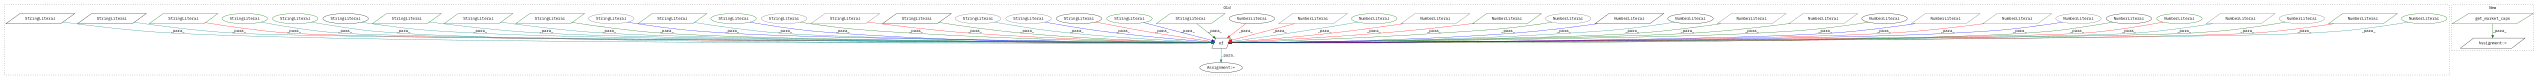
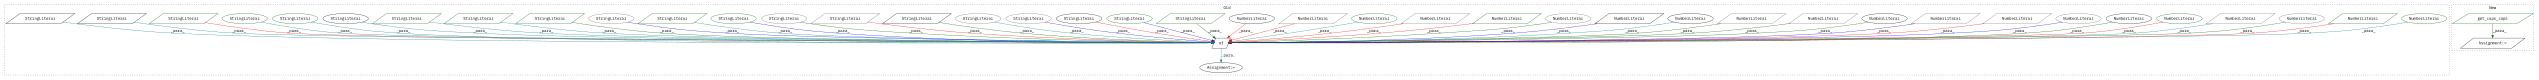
  digraph {
    fontname="IBM Plex Mono"
    node [a=34 l=6 shape=parallelogram color=darkgreen fontname="IBM Plex Mono"]
    edge [color=teal fontname="IBM Plex Mono"]
    n1 [a=32 l="3,1" label=of s="10916,11184" color=black]
    n2 [label=NumberLiteral s=11010 shape=ellipse]
    n3 [l=5 label=NumberLiteral s=11110]
    n4 [l=7 label=NumberLiteral s=11096 shape=ellipse color=gray40]
    n5 [l=1 label=NumberLiteral s=11088 color=gray40]
    n6 [l=7 label=NumberLiteral s=11162 shape=ellipse]
    n7 [l=7 label=NumberLiteral s=10984 shape=ellipse color=black]
    n8 [l=7 label=NumberLiteral s=10926 shape=ellipse color=gray40]
    n9 [label=NumberLiteral s=11050 color=gray40]
    n10 [l=7 label=NumberLiteral s=11134 color=gray40]
    n11 [label=NumberLiteral s=11061 shape=ellipse color=black]
    n12 [l=7 label=NumberLiteral s=10954 color=gray40]
    n13 [l=7 label=NumberLiteral s=11037 color=gray40]
    n14 [label=NumberLiteral s=11122 shape=ellipse color=black]
    n15 [l=7 label=NumberLiteral s=11148 color=black]
    n16 [l=7 label=NumberLiteral s=10941 shape=ellipse color=gray40]
    n17 [label=NumberLiteral s=10997]
    n18 [l=7 label=NumberLiteral s=11177 color=gray40]
    n19 [l=7 label=NumberLiteral s=10969 shape=ellipse]
    n20 [label=NumberLiteral s=11074 color=gray40]
    n21 [l=7 label=NumberLiteral s=11023 shape=ellipse color=black]
    n22 [a=45 l=5 label=StringLiteral s=11068]
    n23 [a=45 l=5 label=StringLiteral s=11116 shape=ellipse]
    n24 [a=45 l=5 label=StringLiteral s=11104 shape=ellipse color=black]
    n25 [a=45 l=4 label=StringLiteral s=10992 shape=ellipse color=gray40]
    n26 [a=45 l=5 label=StringLiteral s=11142 shape=ellipse color=gray40]
    n27 [a=45 label=StringLiteral s=10962 color=black]
    n28 [a=45 l=3 label=StringLiteral s=11057 color=gray40]
    n29 [a=45 l=5 label=StringLiteral s=11004 shape=ellipse color=gray40]
    n30 [a=7 l=1 label="Assignment:=" s=10911 shape=ellipse color=black]
    n31 [a=45 l=5 label=StringLiteral s=11031 shape=ellipse]
    n32 [a=45 l=4 label=StringLiteral s=10949]
    n33 [a=45 label=StringLiteral s=11081 shape=ellipse color=gray40]
    n34 [a=45 label=StringLiteral s=10934]
    n35 [a=45 l=5 label=StringLiteral s=11017]
    n36 [a=45 l=5 label=StringLiteral s=11156]
    n37 [a=45 l=5 label=StringLiteral s=11090 shape=ellipse color=black]
    n38 [a=45 label=StringLiteral s=11170 shape=ellipse]
    n39 [a=45 label=StringLiteral s=10919 shape=ellipse]
    n40 [a=45 l=4 label=StringLiteral s=11129]
    n41 [a=45 l=4 label=StringLiteral s=11045 color=black]
    n42 [a=45 label=StringLiteral s=10977 color=black]
-   n43 [a=32 l=17 label=get_market_caps s=10706]
+   n43 [a=32 l=17 label=get_caps_caps s=10706]
    n44 [a=7 l=1 label="Assignment:=" s=10705 color=black]
    subgraph cluster_1 {
      label=Old
      style=dotted
      n1
      n2
      n3
      n4
      n5
      n6
      n7
      n8
      n9
      n10
      n11
      n12
      n13
      n14
      n15
      n16
      n17
      n18
      n19
      n20
      n21
      n22
      n23
      n24
      n25
      n26
      n27
      n28
      n29
      n30
      n31
      n32
      n33
      n34
      n35
      n36
      n37
      n38
      n39
      n40
      n41
      n42
    }
    subgraph cluster_2 {
      label=New
      style=dotted
      n43
      n44
    }
    n1 -> n30 [label=_para_]
    n2 -> n1 [label=_para_]
    n3 -> n1 [label=_para_ color=red]
    n4 -> n1 [label=_para_ color=darkgreen]
    n5 -> n1 [label=_para_]
    n6 -> n1 [label=_para_ color=red]
    n7 -> n1 [label=_para_ color=darkgreen]
    n8 -> n1 [label=_para_ color=blue]
    n9 -> n1 [label=_para_ color=red]
    n10 -> n1 [label=_para_ color=blue]
    n11 -> n1 [label=_para_ color=darkgreen]
    n12 -> n1 [label=_para_ color=darkgreen]
    n13 -> n1 [label=_para_ color=darkgreen]
    n14 -> n1 [label=_para_]
    n15 -> n1 [label=_para_ color=blue]
    n16 -> n1 [label=_para_ color=darkgreen]
    n17 -> n1 [label=_para_ color=red]
    n18 -> n1 [label=_para_ color=red]
    n19 -> n1 [label=_para_]
    n20 -> n1 [label=_para_ color=red]
    n21 -> n1 [label=_para_ color=red]
    n22 -> n1 [label=_para_ color=darkgreen]
    n23 -> n1 [label=_para_ color=blue]
    n24 -> n1 [label=_para_ color=red]
    n25 -> n1 [label=_para_ color=blue]
    n26 -> n1 [label=_para_]
    n27 -> n1 [label=_para_ color=darkgreen]
    n28 -> n1 [label=_para_ color=red]
    n29 -> n1 [label=_para_ color=darkgreen]
    n31 -> n1 [label=_para_ color=blue]
    n32 -> n1 [label=_para_]
    n33 -> n1 [label=_para_ color=blue]
    n34 -> n1 [label=_para_ color=darkgreen]
    n35 -> n1 [label=_para_]
    n36 -> n1 [label=_para_]
    n37 -> n1 [label=_para_]
    n38 -> n1 [label=_para_]
    n39 -> n1 [label=_para_]
    n40 -> n1 [label=_para_ color=red]
    n41 -> n1 [label=_para_]
    n42 -> n1 [label=_para_]
    n43 -> n44 [label=_para_ color=darkgreen]
  }
